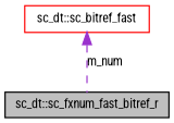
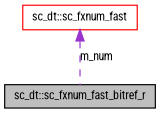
  digraph {
    fontname="Roboto Condensed"
    node [fontname="Roboto Condensed" fontsize=10 shape=record style=filled]
    n1 [color=black fillcolor=grey75 fontcolor=black height=0.2 label="sc_dt::sc_fxnum_fast_bitref_r" width=0.4]
-   n2 [color=red fillcolor=white height=0.2 label="sc_dt::sc_bitref_fast" width=0.4]
+   n2 [color=red fillcolor=white height=0.2 label="sc_dt::sc_fxnum_fast" width=0.4]
    n2 -> n1 [color=darkorchid3 dir=back fontname="Roboto Condensed" fontsize=10 label=m_num labelfontname=FreeSans labelfontsize=10 style=dashed]
  }
